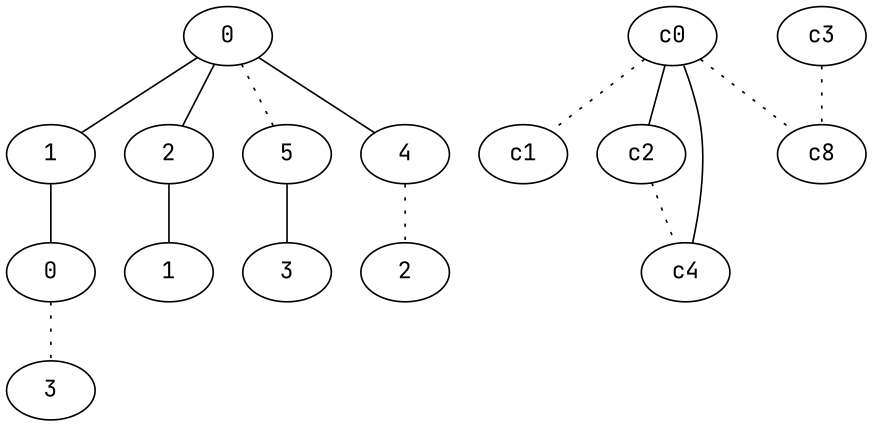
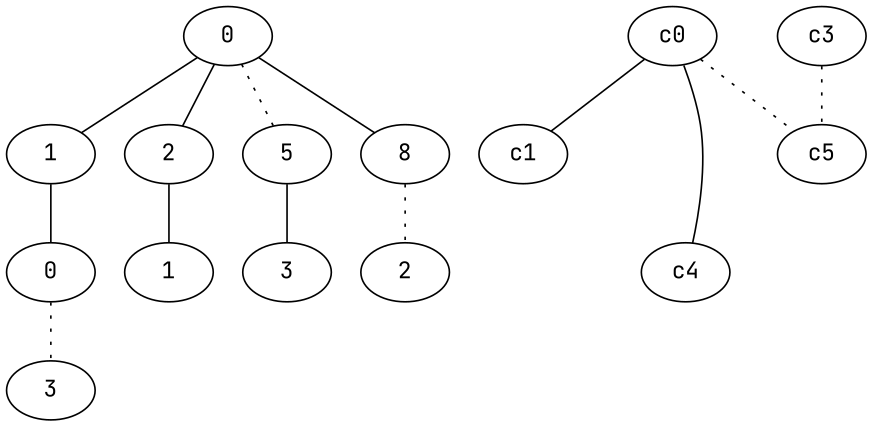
  graph {
    fontname="JetBrains Mono"
    node [fontname="JetBrains Mono"]
    edge [fontname="JetBrains Mono"]
    n1 [label=0]
    n2 [label=1]
    n3 [label=2]
    n4 [label=5]
-   n5 [label=4]
+   n5 [label=8]
    n6 [label=0]
    n7 [label=1]
    n8 [label=3]
    n9 [label=2]
    n10 [label=3]
    c0
    c1
-   c2
    c4
-   c5 [label=c8]
+   c5
    c3
    n1 -- n2
    n1 -- n3
    n1 -- n4 [style=dotted]
    n1 -- n5
    n2 -- n6
    n3 -- n7
    n4 -- n8
    n5 -- n9 [style=dotted]
    n6 -- n10 [style=dotted]
-   c0 -- c1 [style=dotted]
-   c0 -- c2
+   c0 -- c1
    c0 -- c4
    c0 -- c5 [style=dotted]
-   c2 -- c4 [style=dotted]
    c3 -- c5 [style=dotted]
  }
